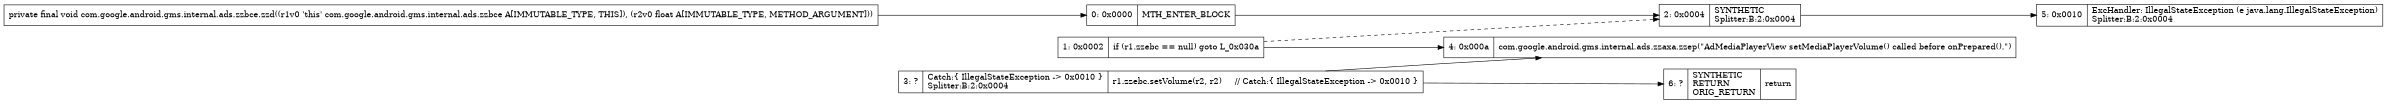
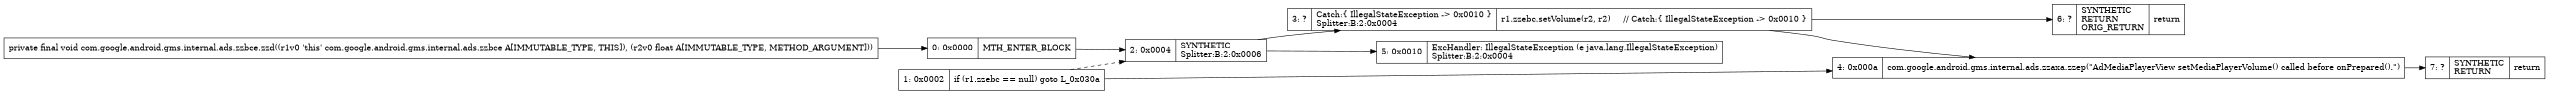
  digraph {
    rankdir=LR
    node [shape=record]
    n1 [label="{0\:\ 0x0000|MTH_ENTER_BLOCK\l}"]
-   n2 [label="{2\:\ 0x0004|SYNTHETIC\lSplitter:B:2:0x0004\l}"]
+   n2 [label="{2\:\ 0x0004|SYNTHETIC\lSplitter:B:2:0x0006\l}"]
    n3 [label="{1\:\ 0x0002|if (r1.zzebc == null) goto L_0x030a\l}"]
    n4 [label="{4\:\ 0x000a|com.google.android.gms.internal.ads.zzaxa.zzep(\"AdMediaPlayerView setMediaPlayerVolume() called before onPrepared().\")\l}"]
    n5 [label="{3\:\ ?|Catch:\{ IllegalStateException \-\> 0x0010 \}\lSplitter:B:2:0x0004\l|r1.zzebc.setVolume(r2, r2)     \/\/ Catch:\{ IllegalStateException \-\> 0x0010 \}\l}"]
    n6 [label="{5\:\ 0x0010|ExcHandler: IllegalStateException (e java.lang.IllegalStateException)\lSplitter:B:2:0x0004\l}"]
+   n7 [label="{7\:\ ?|SYNTHETIC\lRETURN\l|return\l}"]
    n8 [label="{6\:\ ?|SYNTHETIC\lRETURN\lORIG_RETURN\l|return\l}"]
    n9 [label="{private final void com.google.android.gms.internal.ads.zzbce.zzd((r1v0 'this' com.google.android.gms.internal.ads.zzbce A[IMMUTABLE_TYPE, THIS]), (r2v0 float A[IMMUTABLE_TYPE, METHOD_ARGUMENT])) }"]
    n1 -> n2
+   n2 -> n5
    n2 -> n6
    n3 -> n2 [style=dashed]
    n3 -> n4
+   n4 -> n7
    n5 -> n4
    n5 -> n8
    n9 -> n1
  }
